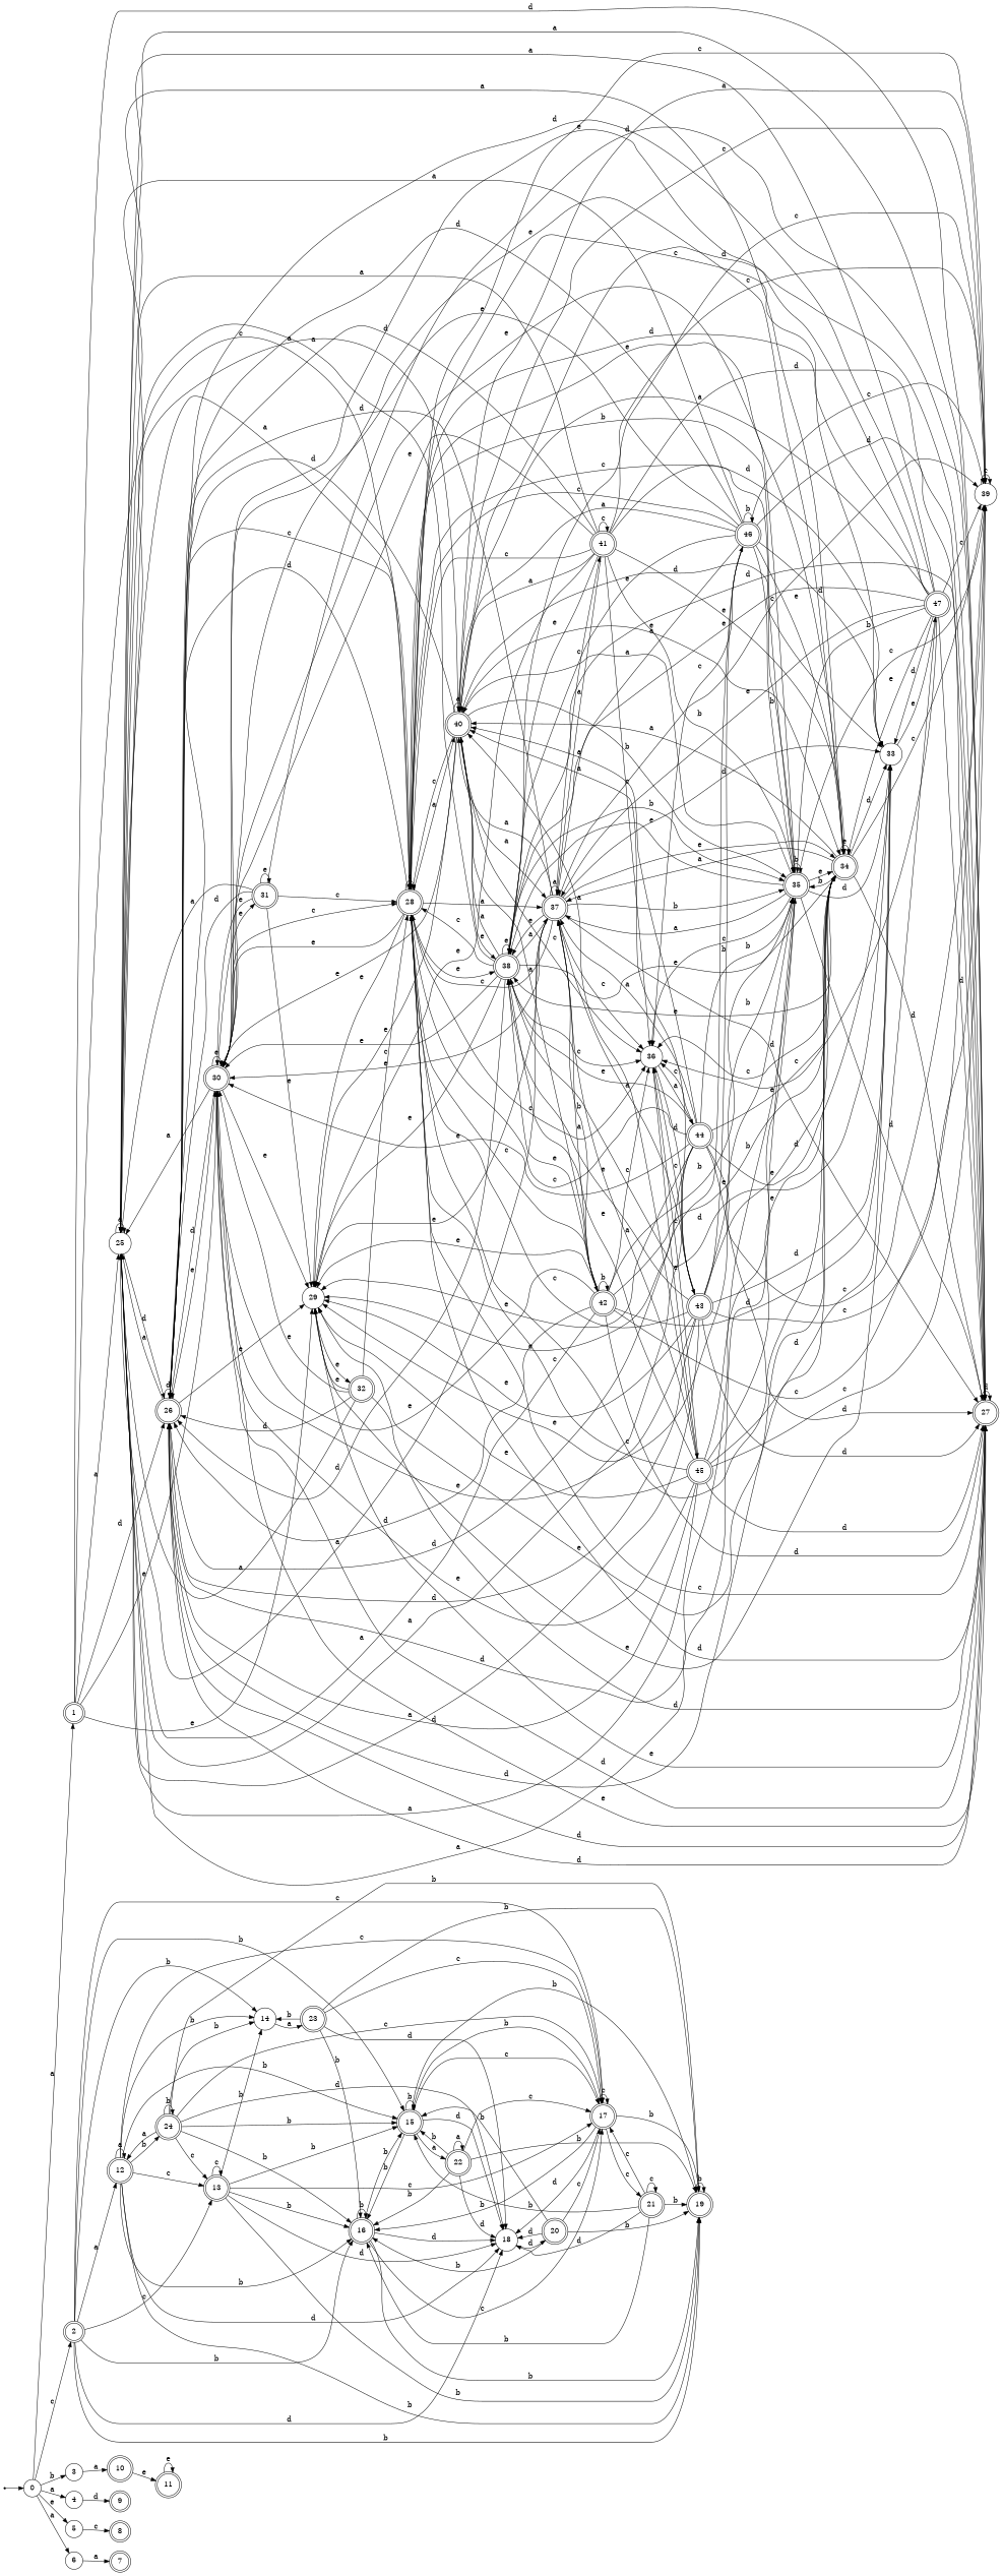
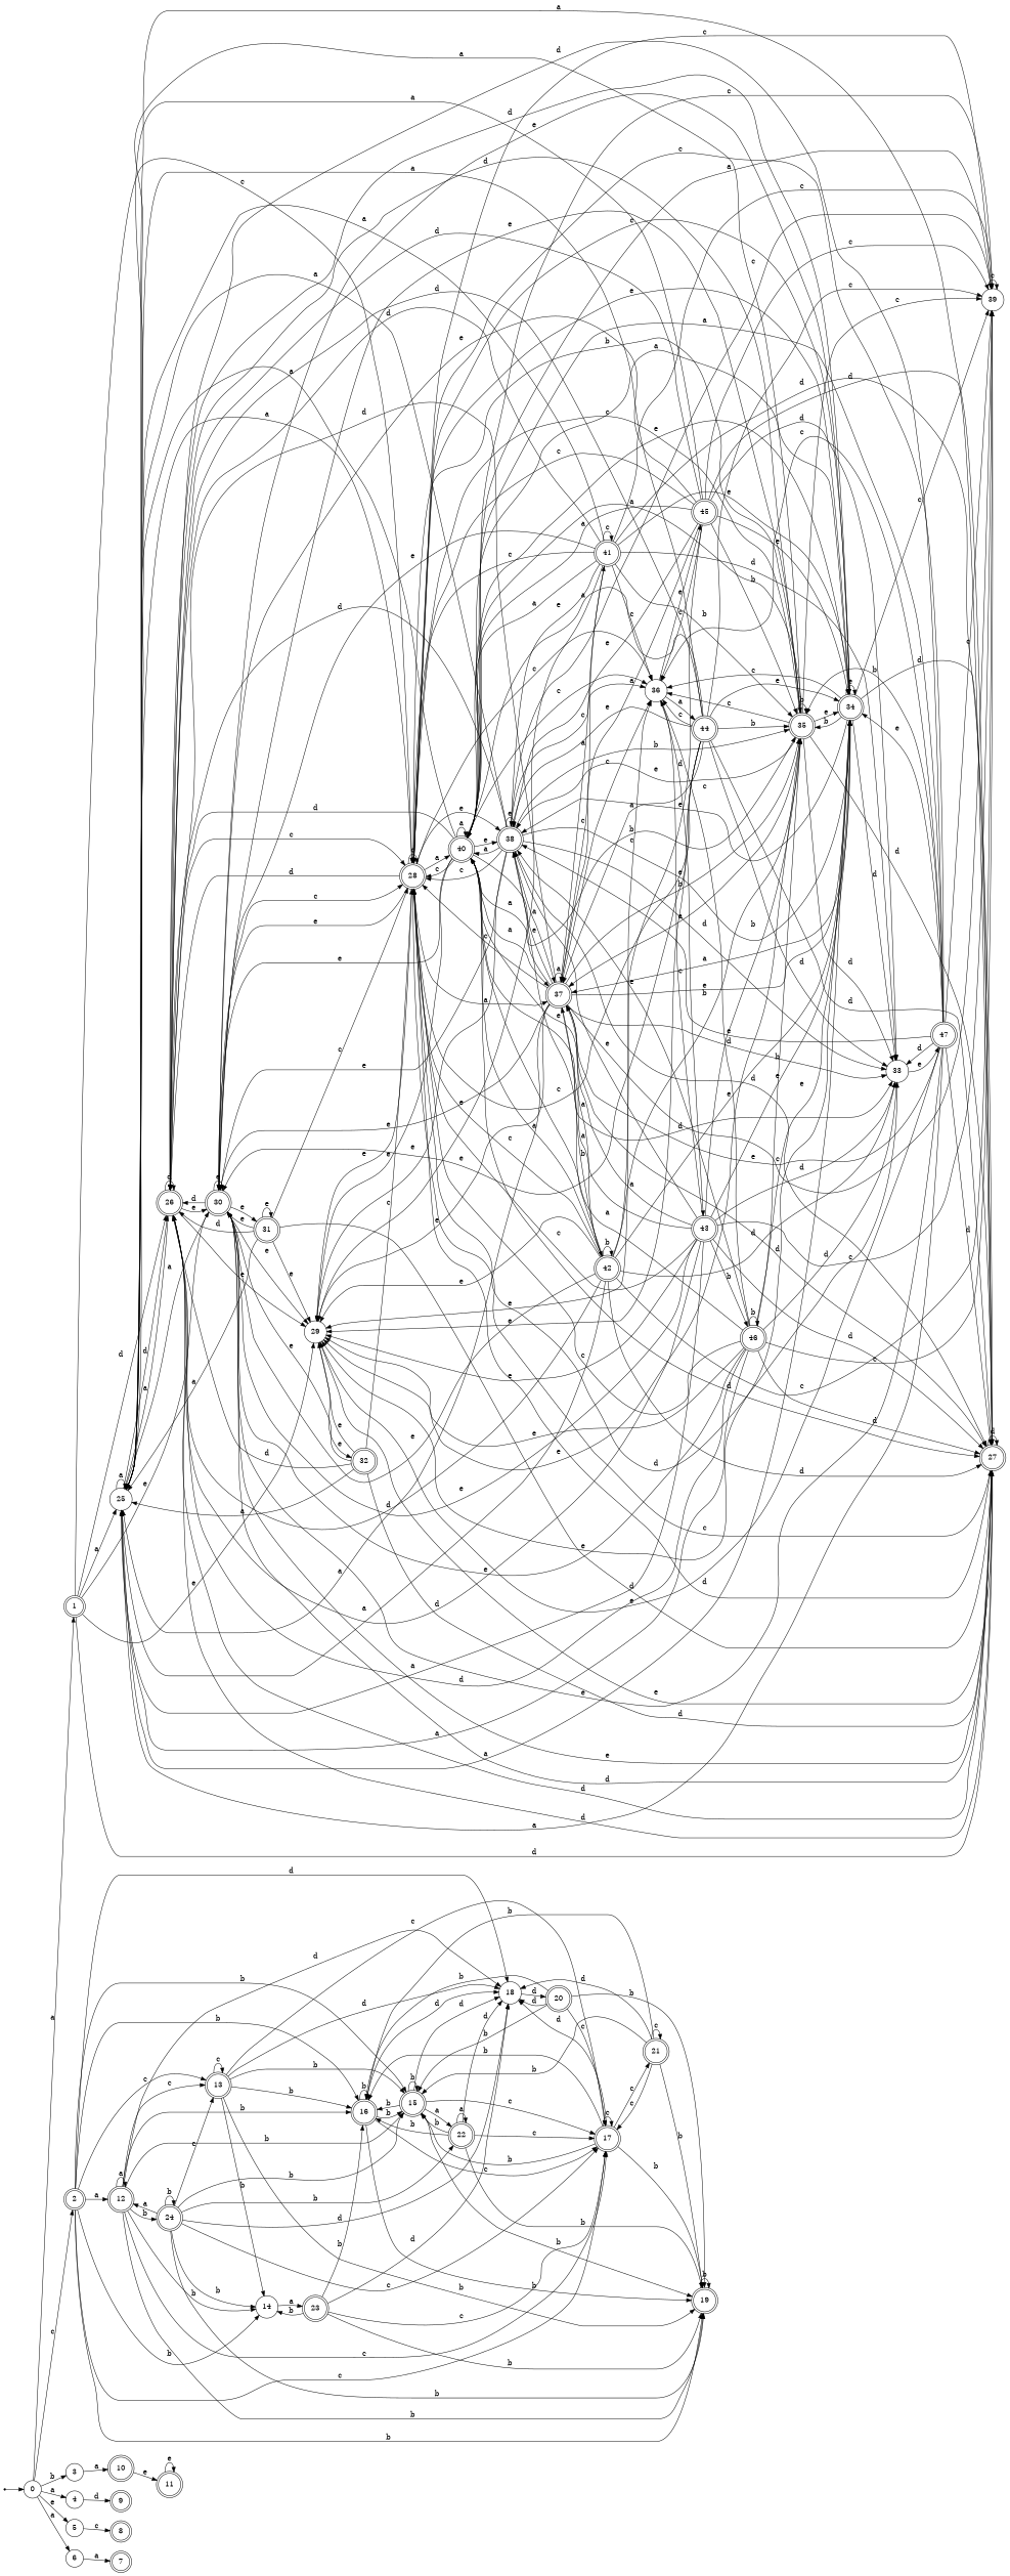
  digraph {
    rankdir=LR
    node [shape=doublecircle]
    dummy0 [shape=point]
    0 [shape=circle]
    1
    2
    3 [shape=circle]
    4 [shape=circle]
    5 [shape=circle]
    6 [shape=circle]
    25 [shape=circle]
    26
    27
    28
    29 [shape=circle]
    30
    12
    13
    14 [shape=circle]
    15
    16
    17
    18 [shape=circle]
    19
    10
    9
    8
    7
    33 [shape=circle]
    34
    35
    36 [shape=circle]
    37
    38
    39 [shape=circle]
    40
    32
    31
    24
    23
    22
    21
    20
    11
    47
    43
    44
    45
    41
    42
    46
    dummy0 -> 0
    0 -> 1 [label=a]
    0 -> 2 [label=c]
    0 -> 3 [label=b]
    0 -> 4 [label=a]
    0 -> 5 [label=e]
    0 -> 6 [label=a]
    1 -> 25 [label=a]
    1 -> 26 [label=d]
    1 -> 27 [label=d]
    1 -> 28 [label=c]
    1 -> 29 [label=e]
    1 -> 30 [label=e]
    2 -> 12 [label=a]
    2 -> 13 [label=c]
    2 -> 14 [label=b]
    2 -> 15 [label=b]
    2 -> 16 [label=b]
    2 -> 17 [label=c]
    2 -> 18 [label=d]
    2 -> 19 [label=b]
    3 -> 10 [label=a]
    4 -> 9 [label=d]
    5 -> 8 [label=c]
    6 -> 7 [label=a]
    25 -> 25 [label=a]
    25 -> 26 [label=d]
    26 -> 25 [label=a]
    26 -> 26 [label=d]
    26 -> 27 [label=d]
    26 -> 28 [label=c]
    26 -> 29 [label=e]
    26 -> 30 [label=e]
    27 -> 25 [label=a]
    27 -> 26 [label=d]
    27 -> 27 [label=d]
    27 -> 28 [label=c]
    27 -> 29 [label=e]
    27 -> 30 [label=e]
    28 -> 25 [label=a]
    28 -> 26 [label=d]
    28 -> 27 [label=d]
    28 -> 28 [label=c]
    28 -> 29 [label=e]
    28 -> 30 [label=e]
    28 -> 33 [label=d]
    28 -> 34 [label=e]
    28 -> 35 [label=b]
    28 -> 36 [label=c]
    28 -> 37 [label=a]
    28 -> 38 [label=e]
    28 -> 39 [label=c]
    28 -> 40 [label=a]
    29 -> 32 [label=e]
    30 -> 25 [label=a]
    30 -> 26 [label=d]
    30 -> 27 [label=d]
    30 -> 28 [label=c]
    30 -> 29 [label=e]
    30 -> 30 [label=e]
    30 -> 31 [label=e]
    12 -> 12 [label=a]
    12 -> 13 [label=c]
    12 -> 14 [label=b]
    12 -> 15 [label=b]
    12 -> 16 [label=b]
    12 -> 17 [label=c]
    12 -> 18 [label=d]
    12 -> 19 [label=b]
    12 -> 24 [label=b]
    13 -> 13 [label=c]
    13 -> 14 [label=b]
    13 -> 15 [label=b]
    13 -> 16 [label=b]
    13 -> 17 [label=c]
    13 -> 18 [label=d]
    13 -> 19 [label=b]
    14 -> 23 [label=a]
    15 -> 15 [label=b]
    15 -> 16 [label=b]
    15 -> 17 [label=c]
    15 -> 18 [label=d]
    15 -> 19 [label=b]
    15 -> 22 [label=a]
    16 -> 15 [label=b]
    16 -> 16 [label=b]
    16 -> 17 [label=c]
    16 -> 18 [label=d]
    16 -> 19 [label=b]
    17 -> 15 [label=b]
    17 -> 16 [label=b]
    17 -> 17 [label=c]
    17 -> 18 [label=d]
    17 -> 19 [label=b]
    17 -> 21 [label=c]
    18 -> 20 [label=d]
    19 -> 19 [label=b]
    10 -> 11 [label=e]
    33 -> 47 [label=e]
    34 -> 25 [label=a]
    34 -> 26 [label=d]
    34 -> 27 [label=d]
    34 -> 28 [label=c]
    34 -> 29 [label=e]
    34 -> 30 [label=e]
    34 -> 33 [label=d]
    34 -> 34 [label=e]
    34 -> 35 [label=b]
    34 -> 36 [label=c]
    34 -> 37 [label=a]
    34 -> 38 [label=e]
    34 -> 39 [label=c]
    34 -> 40 [label=a]
    35 -> 25 [label=a]
    35 -> 26 [label=d]
    35 -> 27 [label=d]
    35 -> 28 [label=c]
    35 -> 29 [label=e]
    35 -> 30 [label=e]
    35 -> 33 [label=d]
    35 -> 34 [label=e]
    35 -> 35 [label=b]
    35 -> 36 [label=c]
    35 -> 37 [label=a]
    35 -> 38 [label=e]
    35 -> 39 [label=c]
    35 -> 40 [label=a]
    36 -> 43 [label=d]
    36 -> 44 [label=a]
    36 -> 45 [label=e]
    37 -> 25 [label=a]
    37 -> 26 [label=d]
    37 -> 27 [label=d]
    37 -> 28 [label=c]
    37 -> 29 [label=e]
    37 -> 30 [label=e]
    37 -> 33 [label=d]
    37 -> 34 [label=e]
    37 -> 35 [label=b]
    37 -> 36 [label=c]
    37 -> 37 [label=a]
    37 -> 38 [label=e]
    37 -> 39 [label=c]
    37 -> 40 [label=a]
    37 -> 41 [label=c]
    37 -> 42 [label=b]
    38 -> 25 [label=a]
    38 -> 26 [label=d]
    38 -> 27 [label=d]
    38 -> 28 [label=c]
    38 -> 29 [label=e]
    38 -> 30 [label=e]
    38 -> 33 [label=d]
    38 -> 34 [label=e]
    38 -> 35 [label=b]
    38 -> 36 [label=c]
    38 -> 37 [label=a]
    38 -> 38 [label=e]
    38 -> 39 [label=c]
    38 -> 40 [label=a]
    39 -> 39 [label=c]
    39 -> 40 [label=a]
    40 -> 25 [label=a]
    40 -> 26 [label=d]
    40 -> 27 [label=d]
    40 -> 28 [label=c]
    40 -> 29 [label=e]
    40 -> 30 [label=e]
    40 -> 33 [label=d]
    40 -> 34 [label=e]
    40 -> 35 [label=b]
    40 -> 36 [label=c]
    40 -> 37 [label=a]
    40 -> 38 [label=e]
    40 -> 39 [label=c]
    40 -> 40 [label=a]
    32 -> 25 [label=a]
    32 -> 26 [label=d]
    32 -> 27 [label=d]
    32 -> 28 [label=c]
    32 -> 29 [label=e]
    32 -> 30 [label=e]
    31 -> 25 [label=a]
    31 -> 26 [label=d]
    31 -> 27 [label=d]
    31 -> 28 [label=c]
    31 -> 29 [label=e]
    31 -> 30 [label=e]
    31 -> 31 [label=e]
    24 -> 12 [label=a]
    24 -> 13 [label=c]
    24 -> 14 [label=b]
    24 -> 15 [label=b]
-   24 -> 16 [label=b]
+   24 -> 22 [label=b]
    24 -> 17 [label=c]
    24 -> 18 [label=d]
    24 -> 19 [label=b]
    24 -> 24 [label=b]
    23 -> 14 [label=b]
    23 -> 16 [label=b]
    23 -> 17 [label=c]
    23 -> 18 [label=d]
    23 -> 19 [label=b]
    22 -> 15 [label=b]
    22 -> 16 [label=b]
    22 -> 17 [label=c]
    22 -> 18 [label=d]
    22 -> 19 [label=b]
    22 -> 22 [label=a]
    21 -> 15 [label=b]
    21 -> 16 [label=b]
    21 -> 17 [label=c]
    21 -> 18 [label=d]
    21 -> 19 [label=b]
    21 -> 21 [label=c]
    20 -> 15 [label=b]
    20 -> 16 [label=b]
    20 -> 17 [label=c]
    20 -> 18 [label=d]
    20 -> 19 [label=b]
    11 -> 11 [label=e]
    47 -> 25 [label=a]
    47 -> 26 [label=d]
    47 -> 27 [label=d]
    47 -> 28 [label=c]
    47 -> 29 [label=e]
    47 -> 30 [label=e]
    47 -> 33 [label=d]
    47 -> 34 [label=e]
    47 -> 35 [label=b]
    47 -> 36 [label=c]
    47 -> 37 [label=e]
    47 -> 38 [label=e]
    47 -> 39 [label=c]
    47 -> 40 [label=a]
    43 -> 25 [label=a]
    43 -> 26 [label=d]
    43 -> 27 [label=d]
    43 -> 28 [label=c]
    43 -> 29 [label=e]
    43 -> 30 [label=e]
    43 -> 33 [label=d]
    43 -> 34 [label=e]
    43 -> 35 [label=b]
    43 -> 36 [label=c]
    43 -> 37 [label=a]
    43 -> 38 [label=e]
    43 -> 39 [label=c]
    43 -> 40 [label=a]
    43 -> 46 [label=b]
    44 -> 25 [label=a]
    44 -> 26 [label=d]
    44 -> 27 [label=d]
    44 -> 28 [label=c]
    44 -> 29 [label=e]
    44 -> 30 [label=e]
    44 -> 33 [label=d]
    44 -> 34 [label=e]
    44 -> 35 [label=b]
    44 -> 36 [label=c]
    44 -> 37 [label=a]
    44 -> 38 [label=e]
    44 -> 39 [label=c]
    44 -> 40 [label=a]
    45 -> 25 [label=a]
    45 -> 26 [label=d]
    45 -> 27 [label=d]
    45 -> 28 [label=c]
    45 -> 29 [label=e]
    45 -> 30 [label=e]
    45 -> 33 [label=d]
    45 -> 34 [label=e]
    45 -> 35 [label=b]
    45 -> 36 [label=c]
    45 -> 37 [label=a]
    45 -> 38 [label=e]
    45 -> 39 [label=c]
    45 -> 40 [label=a]
    41 -> 25 [label=a]
    41 -> 26 [label=d]
    41 -> 27 [label=d]
    41 -> 28 [label=c]
    41 -> 29 [label=e]
    41 -> 30 [label=e]
    41 -> 33 [label=d]
    41 -> 34 [label=e]
    41 -> 35 [label=b]
    41 -> 36 [label=c]
    41 -> 37 [label=a]
    41 -> 38 [label=e]
    41 -> 39 [label=c]
    41 -> 40 [label=a]
    41 -> 41 [label=c]
    42 -> 25 [label=a]
    42 -> 26 [label=d]
    42 -> 27 [label=d]
    42 -> 28 [label=c]
    42 -> 29 [label=e]
    42 -> 30 [label=e]
    42 -> 33 [label=d]
    42 -> 34 [label=e]
    42 -> 35 [label=b]
    42 -> 36 [label=c]
    42 -> 37 [label=a]
    42 -> 38 [label=e]
    42 -> 39 [label=c]
    42 -> 40 [label=a]
    42 -> 42 [label=b]
    46 -> 25 [label=a]
    46 -> 26 [label=d]
    46 -> 27 [label=d]
    46 -> 28 [label=c]
    46 -> 29 [label=e]
    46 -> 30 [label=e]
    46 -> 33 [label=d]
    46 -> 34 [label=e]
    46 -> 35 [label=b]
    46 -> 36 [label=c]
-   46 -> 37 [label=a]
    46 -> 38 [label=e]
    46 -> 39 [label=c]
    46 -> 40 [label=a]
    46 -> 46 [label=b]
  }
